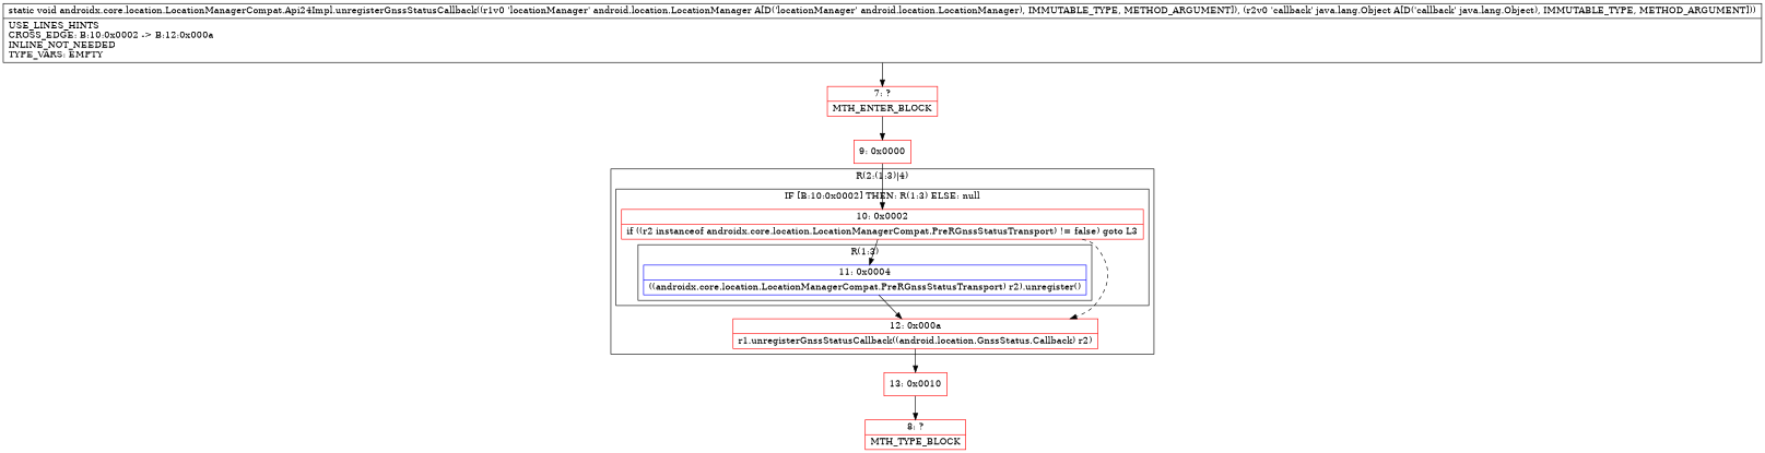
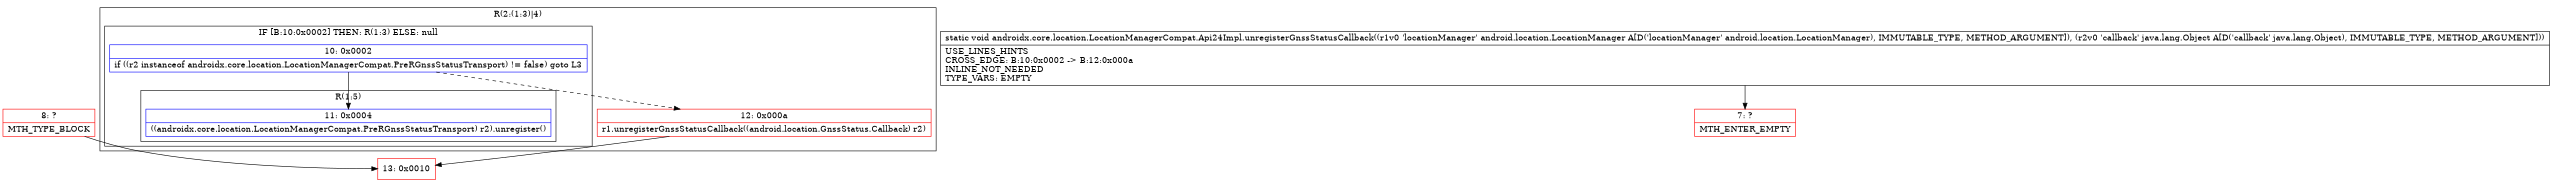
  digraph {
    node [color=red shape=record]
    n1 [color=blue label="{11\:\ 0x0004|((androidx.core.location.LocationManagerCompat.PreRGnssStatusTransport) r2).unregister()\l}"]
-   n2 [label="{10\:\ 0x0002|if ((r2 instanceof androidx.core.location.LocationManagerCompat.PreRGnssStatusTransport) != false) goto L3\l}"]
+   n2 [color=blue label="{10\:\ 0x0002|if ((r2 instanceof androidx.core.location.LocationManagerCompat.PreRGnssStatusTransport) != false) goto L3\l}"]
    n3 [label="{12\:\ 0x000a|r1.unregisterGnssStatusCallback((android.location.GnssStatus.Callback) r2)\l}"]
    n4 [label="{13\:\ 0x0010}"]
    n5 [label="{8\:\ ?|MTH_TYPE_BLOCK\l}"]
-   n6 [label="{7\:\ ?|MTH_ENTER_BLOCK\l}"]
-   n7 [label="{9\:\ 0x0000}"]
+   n6 [label="{7\:\ ?|MTH_ENTER_EMPTY\l}"]
    n8 [label="{static void androidx.core.location.LocationManagerCompat.Api24Impl.unregisterGnssStatusCallback((r1v0 'locationManager' android.location.LocationManager A[D('locationManager' android.location.LocationManager), IMMUTABLE_TYPE, METHOD_ARGUMENT]), (r2v0 'callback' java.lang.Object A[D('callback' java.lang.Object), IMMUTABLE_TYPE, METHOD_ARGUMENT]))  | USE_LINES_HINTS\lCROSS_EDGE: B:10:0x0002 \-\> B:12:0x000a\lINLINE_NOT_NEEDED\lTYPE_VARS: EMPTY\l}" color=""]
    subgraph cluster_1 {
      label="R(2:(1:3)|4)"
      n3
      subgraph cluster_2 {
        label="IF [B:10:0x0002] THEN: R(1:3) ELSE: null"
        n2
        subgraph cluster_3 {
-         label="R(1:3)"
+         label="R(1:5)"
          n1
        }
      }
    }
-   n1 -> n3
    n2 -> n1
    n2 -> n3 [style=dashed]
    n3 -> n4
-   n4 -> n5
-   n6 -> n7
-   n7 -> n2
+   n5 -> n4
    n8 -> n6
  }
